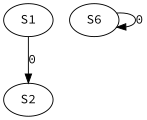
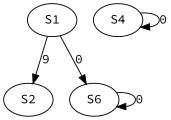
  strict digraph {
    fontname="Source Code Pro"
    node [fontname="Source Code Pro"]
    edge [fontname="Source Code Pro"]
    S1
    S2
    n3 [label=S6]
-   S1 -> S2 [label=0]
+   S4
+   S1 -> S2 [label=9]
+   S1 -> n3 [label=0]
    n3 -> n3 [label=0]
+   S4 -> S4 [label=0]
  }
